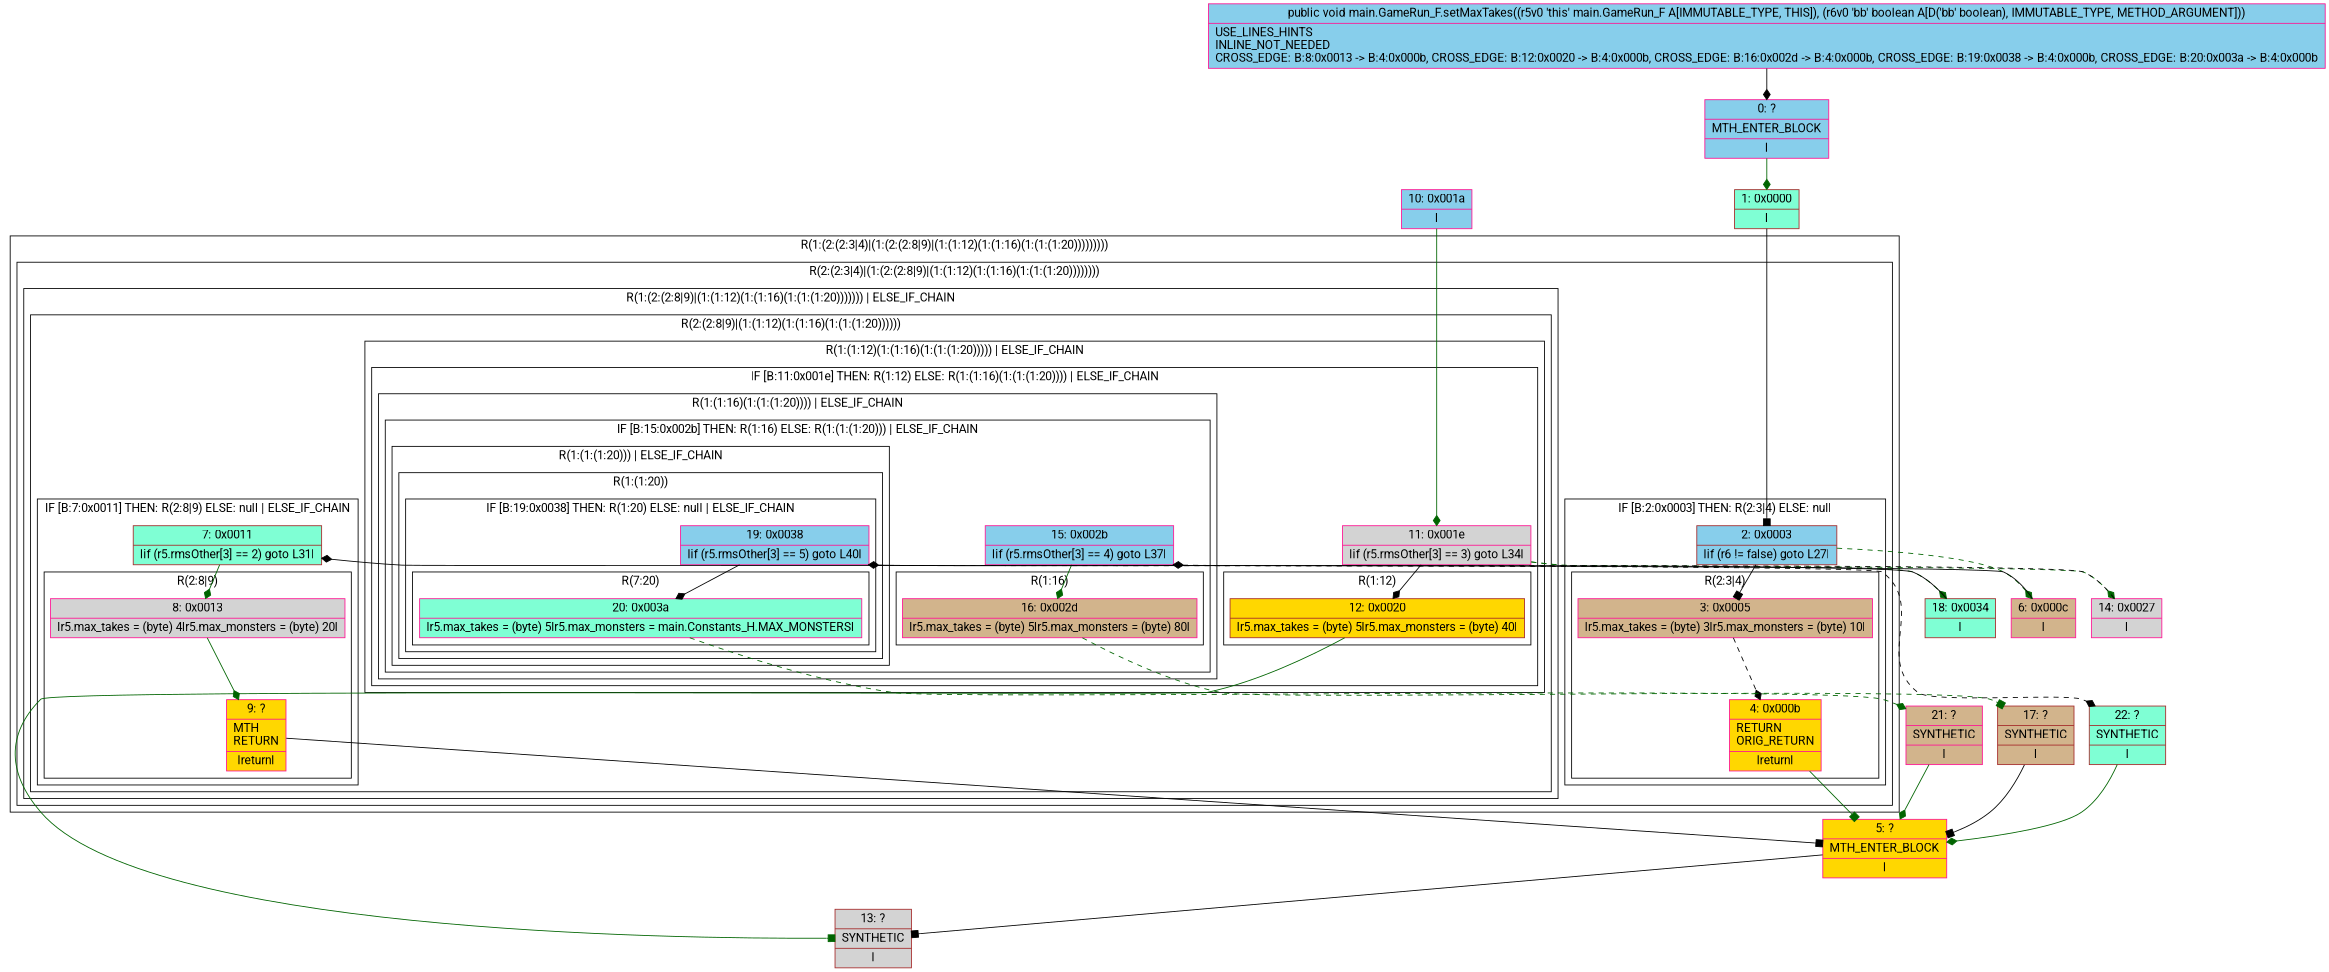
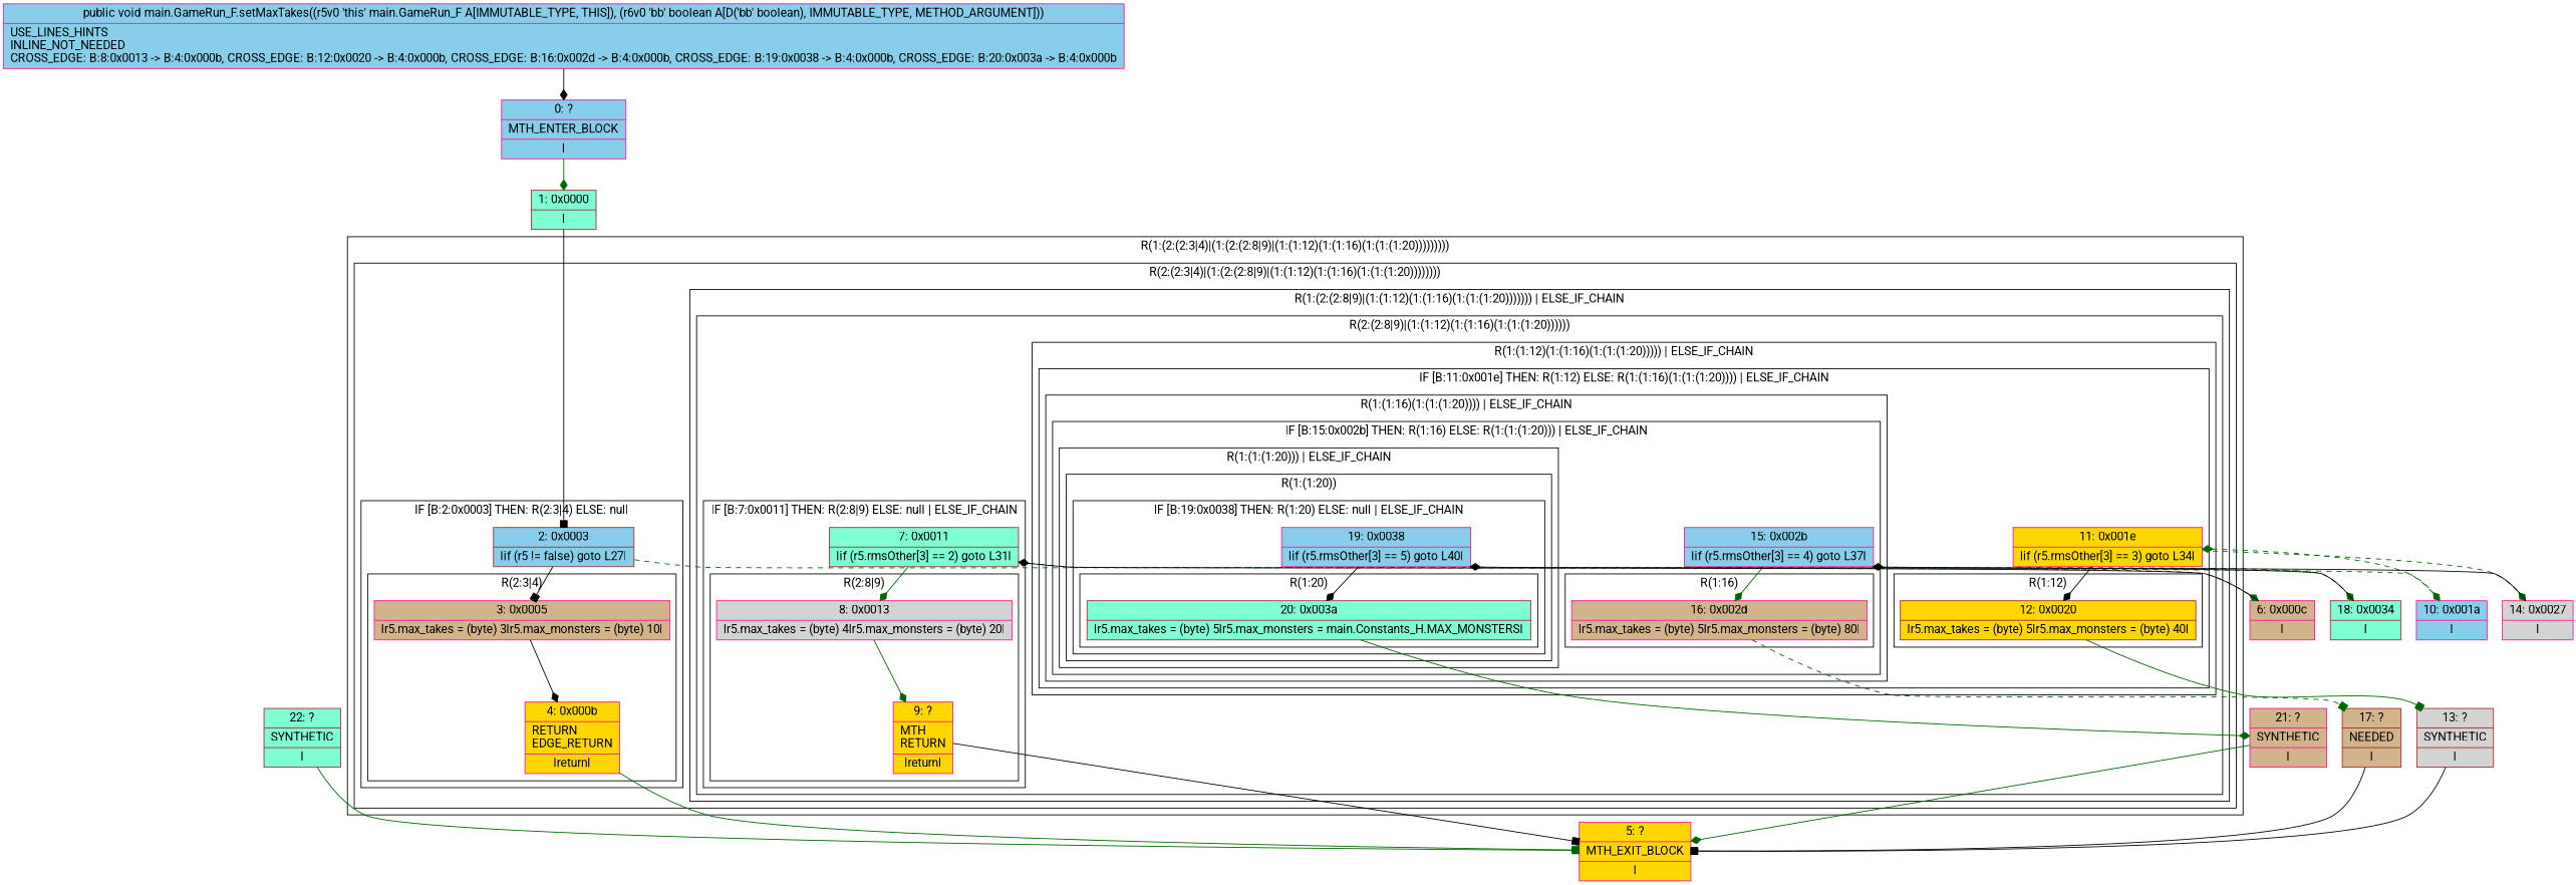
  digraph {
    fontname=Roboto
    node [color=deeppink fillcolor=skyblue fontname=Roboto shape=record style=filled]
    edge [arrowhead=diamond color=darkgreen fontname=Roboto]
    n1 [fillcolor=tan label="{3\:\ 0x0005|lr5.max_takes = (byte) 3lr5.max_monsters = (byte) 10l}"]
-   n2 [fillcolor=gold label="{4\:\ 0x000b|RETURN\lORIG_RETURN\l|lreturnl}"]
-   n3 [color=brown label="{2\:\ 0x0003|lif (r6 != false) goto L27l}"]
+   n2 [fillcolor=gold label="{4\:\ 0x000b|RETURN\lEDGE_RETURN\l|lreturnl}"]
+   n3 [color=brown label="{2\:\ 0x0003|lif (r5 != false) goto L27l}"]
    n4 [fillcolor=lightgrey label="{8\:\ 0x0013|lr5.max_takes = (byte) 4lr5.max_monsters = (byte) 20l}"]
    n5 [fillcolor=gold label="{9\:\ ?|MTH\lRETURN\l|lreturnl}"]
    n6 [color=brown fillcolor=aquamarine label="{7\:\ 0x0011|lif (r5.rmsOther[3] == 2) goto L31l}"]
    n7 [color=brown fillcolor=gold label="{12\:\ 0x0020|lr5.max_takes = (byte) 5lr5.max_monsters = (byte) 40l}"]
    n8 [fillcolor=tan label="{16\:\ 0x002d|lr5.max_takes = (byte) 5lr5.max_monsters = (byte) 80l}"]
-   n9 [fillcolor=aquamarine label="{20\:\ 0x003a|lr5.max_takes = (byte) 5lr5.max_monsters = main.Constants_H.MAX_MONSTERSl}"]
+   n9 [color=brown fillcolor=aquamarine label="{20\:\ 0x003a|lr5.max_takes = (byte) 5lr5.max_monsters = main.Constants_H.MAX_MONSTERSl}"]
    n10 [label="{19\:\ 0x0038|lif (r5.rmsOther[3] == 5) goto L40l}"]
    n11 [label="{15\:\ 0x002b|lif (r5.rmsOther[3] == 4) goto L37l}"]
-   n12 [fillcolor=lightgrey label="{11\:\ 0x001e|lif (r5.rmsOther[3] == 3) goto L34l}"]
-   n13 [fillcolor=gold label="{5\:\ ?|MTH_ENTER_BLOCK\l|l}"]
+   n12 [fillcolor=gold label="{11\:\ 0x001e|lif (r5.rmsOther[3] == 3) goto L34l}"]
+   n13 [fillcolor=gold label="{5\:\ ?|MTH_EXIT_BLOCK\l|l}"]
    n14 [fillcolor=tan label="{6\:\ 0x000c|l}"]
    n15 [label="{10\:\ 0x001a|l}"]
    n16 [color=brown fillcolor=lightgrey label="{13\:\ ?|SYNTHETIC\l|l}"]
-   n17 [color=brown fillcolor=tan label="{17\:\ ?|SYNTHETIC\l|l}"]
+   n17 [color=brown fillcolor=tan label="{17\:\ ?|NEEDED\l|l}"]
    n18 [fillcolor=tan label="{21\:\ ?|SYNTHETIC\l|l}"]
    n19 [color=brown fillcolor=aquamarine label="{22\:\ ?|SYNTHETIC\l|l}"]
    n20 [color=brown fillcolor=aquamarine label="{18\:\ 0x0034|l}"]
    n21 [fillcolor=lightgrey label="{14\:\ 0x0027|l}"]
    n22 [label="{0\:\ ?|MTH_ENTER_BLOCK\l|l}"]
    n23 [color=brown fillcolor=aquamarine label="{1\:\ 0x0000|l}"]
    n24 [label="{public void main.GameRun_F.setMaxTakes((r5v0 'this' main.GameRun_F A[IMMUTABLE_TYPE, THIS]), (r6v0 'bb' boolean A[D('bb' boolean), IMMUTABLE_TYPE, METHOD_ARGUMENT]))  | USE_LINES_HINTS\lINLINE_NOT_NEEDED\lCROSS_EDGE: B:8:0x0013 \-\> B:4:0x000b, CROSS_EDGE: B:12:0x0020 \-\> B:4:0x000b, CROSS_EDGE: B:16:0x002d \-\> B:4:0x000b, CROSS_EDGE: B:19:0x0038 \-\> B:4:0x000b, CROSS_EDGE: B:20:0x003a \-\> B:4:0x000b\l}"]
    subgraph cluster_1 {
      label="R(1:(2:(2:3|4)|(1:(2:(2:8|9)|(1:(1:12)(1:(1:16)(1:(1:(1:20)))))))))"
      subgraph cluster_2 {
        label="R(2:(2:3|4)|(1:(2:(2:8|9)|(1:(1:12)(1:(1:16)(1:(1:(1:20))))))))"
        subgraph cluster_3 {
          label="IF [B:2:0x0003] THEN: R(2:3|4) ELSE: null"
          n3
          subgraph cluster_4 {
            label="R(2:3|4)"
            n1
            n2
          }
        }
        subgraph cluster_5 {
          label="R(1:(2:(2:8|9)|(1:(1:12)(1:(1:16)(1:(1:(1:20))))))) | ELSE_IF_CHAIN\l"
          subgraph cluster_6 {
            label="R(2:(2:8|9)|(1:(1:12)(1:(1:16)(1:(1:(1:20))))))"
            subgraph cluster_7 {
              label="IF [B:7:0x0011] THEN: R(2:8|9) ELSE: null | ELSE_IF_CHAIN\l"
              n6
              subgraph cluster_8 {
                label="R(2:8|9)"
                n4
                n5
              }
            }
            subgraph cluster_9 {
              label="R(1:(1:12)(1:(1:16)(1:(1:(1:20))))) | ELSE_IF_CHAIN\l"
              subgraph cluster_10 {
                label="IF [B:11:0x001e] THEN: R(1:12) ELSE: R(1:(1:16)(1:(1:(1:20)))) | ELSE_IF_CHAIN\l"
                n12
                subgraph cluster_11 {
                  label="R(1:12)"
                  n7
                }
                subgraph cluster_12 {
                  label="R(1:(1:16)(1:(1:(1:20)))) | ELSE_IF_CHAIN\l"
                  subgraph cluster_13 {
                    label="IF [B:15:0x002b] THEN: R(1:16) ELSE: R(1:(1:(1:20))) | ELSE_IF_CHAIN\l"
                    n11
                    subgraph cluster_14 {
                      label="R(1:16)"
                      n8
                    }
                    subgraph cluster_15 {
                      label="R(1:(1:(1:20))) | ELSE_IF_CHAIN\l"
                      subgraph cluster_16 {
                        label="R(1:(1:20))"
                        subgraph cluster_17 {
                          label="IF [B:19:0x0038] THEN: R(1:20) ELSE: null | ELSE_IF_CHAIN\l"
                          n10
                          subgraph cluster_18 {
-                           label="R(7:20)"
+                           label="R(1:20)"
                            n9
                          }
                        }
                      }
                    }
                  }
                }
              }
            }
          }
        }
      }
    }
-   n1 -> n2 [color=black style=dashed]
+   n1 -> n2 [color=black]
    n2 -> n13 [arrowhead=box]
    n3 -> n1 [arrowhead=box color=black]
    n3 -> n14 [style=dashed]
    n4 -> n5
    n5 -> n13 [arrowhead=box color=black]
    n6 -> n4
+   n6 -> n15 [style=dashed]
    n7 -> n16 [arrowhead=box]
    n8 -> n17 [arrowhead=box style=dashed]
-   n9 -> n18 [style=dashed]
+   n9 -> n18
    n10 -> n9 [color=black]
-   n10 -> n19 [color=black style=dashed]
    n11 -> n8
-   n12 -> n20 [style=dashed]
+   n11 -> n20 [style=dashed]
    n12 -> n7 [color=black]
    n12 -> n21 [style=dashed]
    n14 -> n6 [color=black]
-   n15 -> n12
-   n13 -> n16 [arrowhead=box color=black]
+   n15 -> n12 [style=dashed]
+   n16 -> n13 [arrowhead=box color=black]
    n17 -> n13 [arrowhead=box color=black]
    n18 -> n13
-   n19 -> n13
+   n19 -> n13 [arrowhead=box]
    n20 -> n10 [color=black]
-   n21 -> n11 [color=black style=dashed]
+   n21 -> n11 [color=black]
    n22 -> n23
    n23 -> n3 [arrowhead=box color=black]
    n24 -> n22 [color=black]
  }
